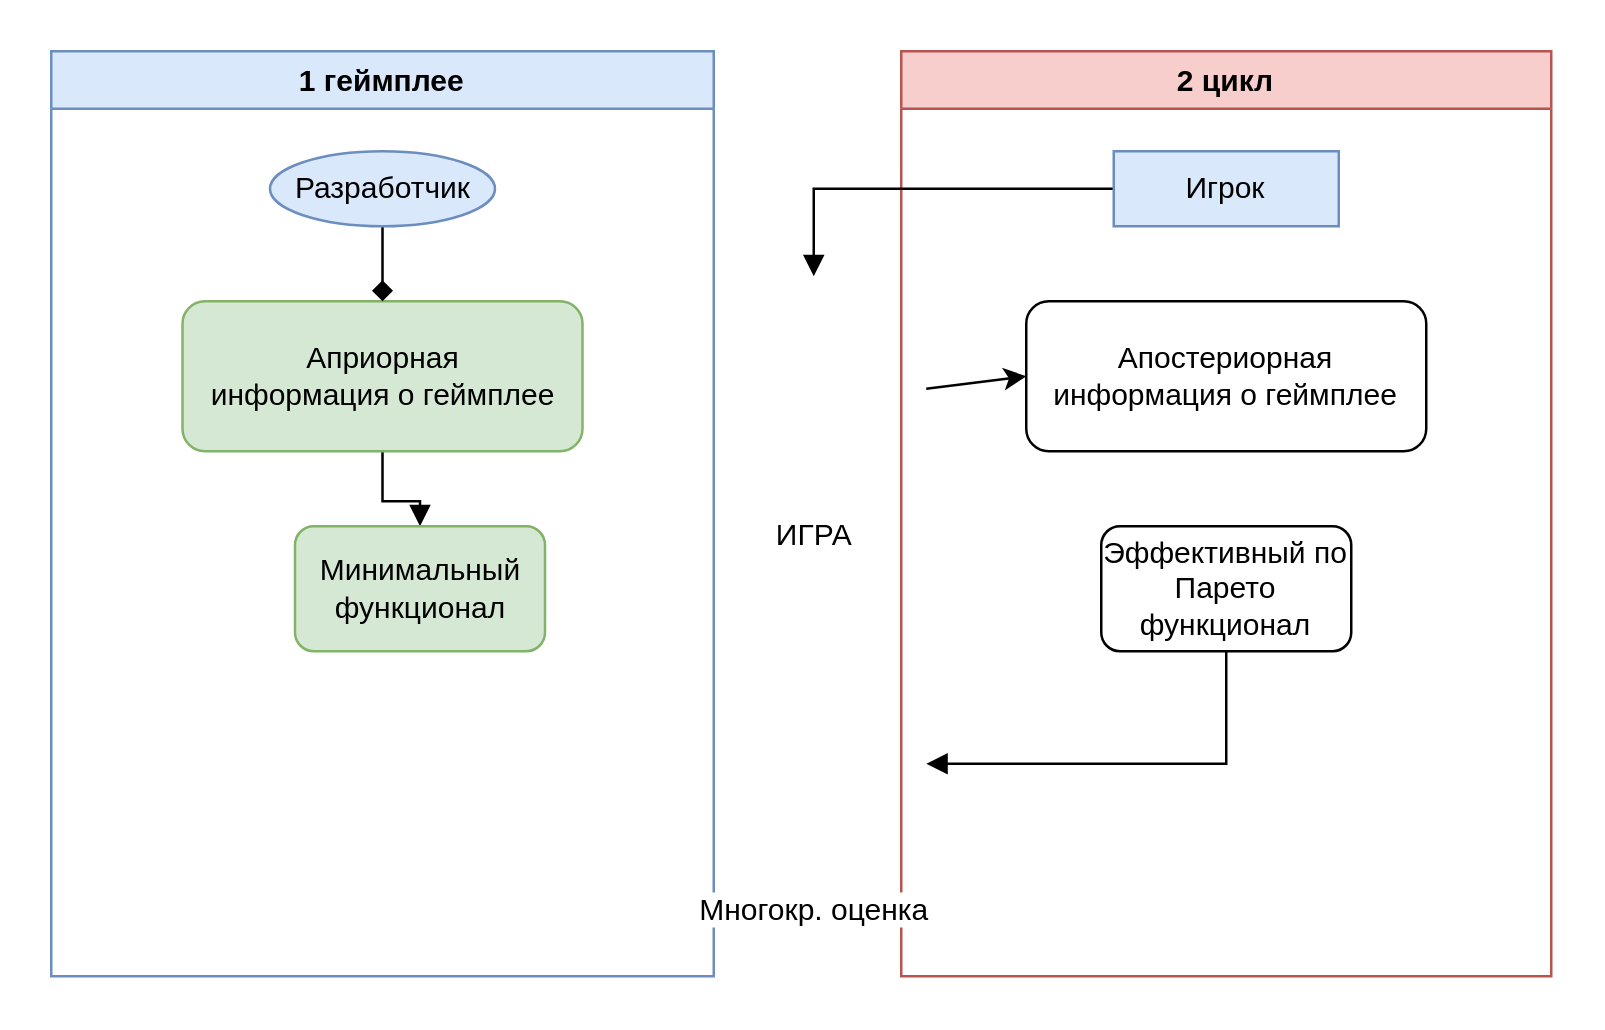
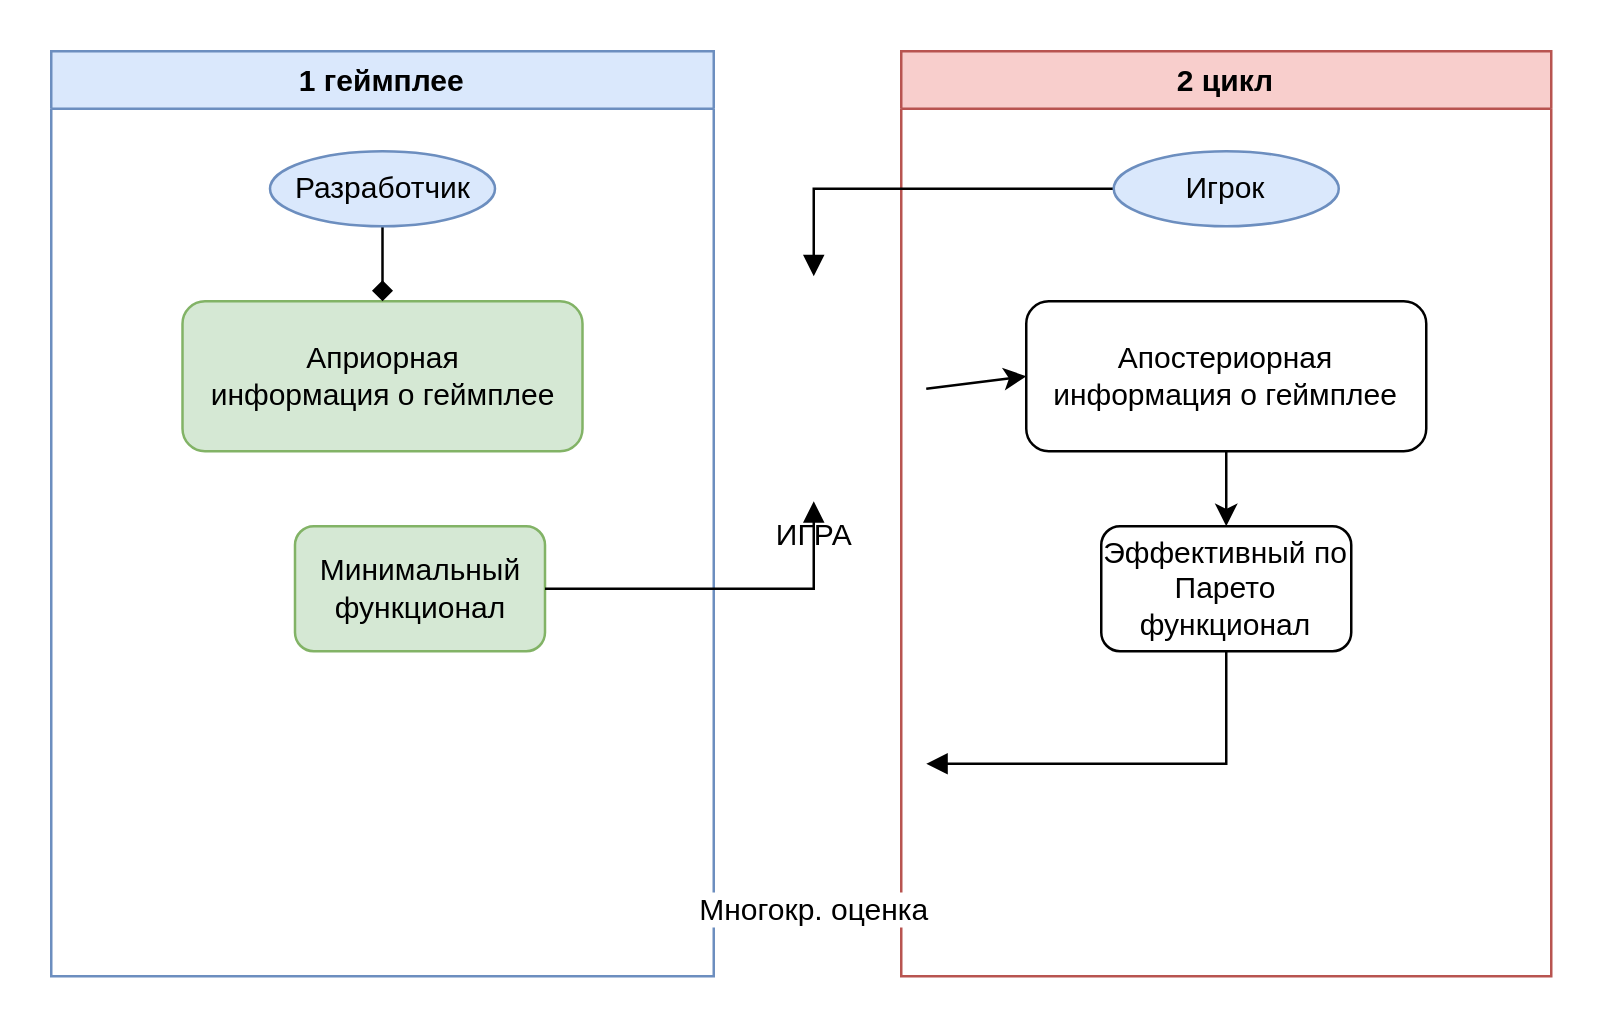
  <mxCell id="0" />
  <mxCell id="1" parent="0" />
  <mxCell id="2" value="ИГРА" style="shape=image;html=1;verticalAlign=top;verticalLabelPosition=bottom;labelBackgroundColor=#ffffff;imageAspect=0;aspect=fixed;image=https://cdn1.iconfinder.com/data/icons/social-media-2106/24/social_media_social_media_logo_atom-128.png" vertex="1" parent="1"><mxGeometry x="280" y="110" width="90" height="90" as="geometry" /></mxCell>
  <mxCell id="3" value="1 геймплее" style="swimlane;fillColor=#dae8fc;strokeColor=#6c8ebf;" vertex="1" parent="1"><mxGeometry x="20" y="20" width="265" height="370" as="geometry" /></mxCell>
- <mxCell id="4" style="edgeStyle=orthogonalEdgeStyle;rounded=0;orthogonalLoop=1;jettySize=auto;html=1;entryX=0.5;entryY=0;entryDx=0;entryDy=0;endArrow=block;endFill=1;" edge="1" parent="3" source="5" target="8"><mxGeometry relative="1" as="geometry" /></mxCell>
  <mxCell id="5" value="Априорная&lt;br&gt;информация о геймплее" style="rounded=1;whiteSpace=wrap;html=1;fillColor=#d5e8d4;strokeColor=#82b366;" vertex="1" parent="3"><mxGeometry x="52.5" y="100" width="160" height="60" as="geometry" /></mxCell>
  <mxCell id="6" style="edgeStyle=orthogonalEdgeStyle;rounded=0;orthogonalLoop=1;jettySize=auto;html=1;entryX=0.5;entryY=0;entryDx=0;entryDy=0;endArrow=diamond;endFill=1;" edge="1" parent="3" source="7" target="5"><mxGeometry relative="1" as="geometry" /></mxCell>
  <mxCell id="7" value="Разработчик" style="ellipse;whiteSpace=wrap;html=1;fillColor=#dae8fc;strokeColor=#6c8ebf;" vertex="1" parent="3"><mxGeometry x="87.5" y="40" width="90" height="30" as="geometry" /></mxCell>
  <mxCell id="8" value="Минимальный&lt;br&gt;функционал" style="rounded=1;whiteSpace=wrap;html=1;fillColor=#d5e8d4;strokeColor=#82b366;" vertex="1" parent="3"><mxGeometry x="97.5" y="190" width="100" height="50" as="geometry" /></mxCell>
+ <mxCell id="9" style="edgeStyle=orthogonalEdgeStyle;rounded=0;orthogonalLoop=1;jettySize=auto;html=1;endArrow=block;endFill=1;" edge="1" parent="1" source="8" target="2"><mxGeometry relative="1" as="geometry" /></mxCell>
  <mxCell id="10" value="2 цикл" style="swimlane;fillColor=#f8cecc;strokeColor=#b85450;" vertex="1" parent="1"><mxGeometry x="360" y="20" width="260" height="370" as="geometry" /></mxCell>
  <mxCell id="11" value="Апостериорная&lt;br&gt;информация о геймплее" style="rounded=1;whiteSpace=wrap;html=1;" vertex="1" parent="10"><mxGeometry x="50" y="100" width="160" height="60" as="geometry" /></mxCell>
  <mxCell id="12" value="Эффективный по Парето&lt;br&gt;функционал" style="rounded=1;whiteSpace=wrap;html=1;" vertex="1" parent="10"><mxGeometry x="80" y="190" width="100" height="50" as="geometry" /></mxCell>
+ <mxCell id="13" style="edgeStyle=orthogonalEdgeStyle;rounded=0;orthogonalLoop=1;jettySize=auto;html=1;entryX=0.5;entryY=0;entryDx=0;entryDy=0;" edge="1" parent="10" source="11" target="12"><mxGeometry relative="1" as="geometry" /></mxCell>
  <mxCell id="14" style="edgeStyle=orthogonalEdgeStyle;rounded=0;orthogonalLoop=1;jettySize=auto;html=1;entryX=0.5;entryY=0;entryDx=0;entryDy=0;endArrow=block;endFill=1;" edge="1" parent="1" source="15" target="2"><mxGeometry relative="1" as="geometry" /></mxCell>
- <mxCell id="15" value="Игрок" style="whiteSpace=wrap;html=1;fillColor=#dae8fc;strokeColor=#6c8ebf;rounded=0;" vertex="1" parent="1"><mxGeometry x="445" y="60" width="90" height="30" as="geometry" /></mxCell>
+ <mxCell id="15" value="Игрок" style="ellipse;whiteSpace=wrap;html=1;fillColor=#dae8fc;strokeColor=#6c8ebf;" vertex="1" parent="1"><mxGeometry x="445" y="60" width="90" height="30" as="geometry" /></mxCell>
  <mxCell id="16" value="" style="endArrow=classic;html=1;exitX=1;exitY=0.5;exitDx=0;exitDy=0;entryX=0;entryY=0.5;entryDx=0;entryDy=0;" edge="1" parent="1" source="2" target="11"><mxGeometry width="50" height="50" relative="1" as="geometry"><mxPoint x="370" y="190" as="sourcePoint" /><mxPoint x="420" y="140" as="targetPoint" /></mxGeometry></mxCell>
  <mxCell id="17" value="Многокр. оценка" style="shape=image;html=1;verticalAlign=top;verticalLabelPosition=bottom;labelBackgroundColor=#ffffff;imageAspect=0;aspect=fixed;image=https://cdn2.iconfinder.com/data/icons/business-yuk/32/analytic-128.png" vertex="1" parent="1"><mxGeometry x="280" y="260" width="90" height="90" as="geometry" /></mxCell>
  <mxCell id="18" style="edgeStyle=orthogonalEdgeStyle;rounded=0;orthogonalLoop=1;jettySize=auto;html=1;endArrow=block;endFill=1;" edge="1" parent="1" source="12" target="17"><mxGeometry relative="1" as="geometry"><Array as="points"><mxPoint x="490" y="305" /></Array></mxGeometry></mxCell>
